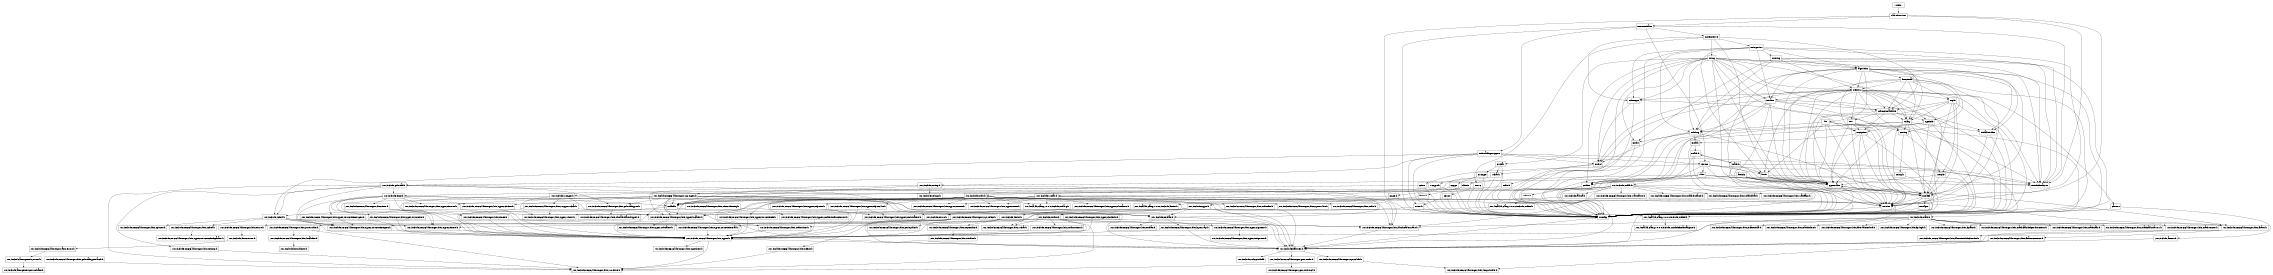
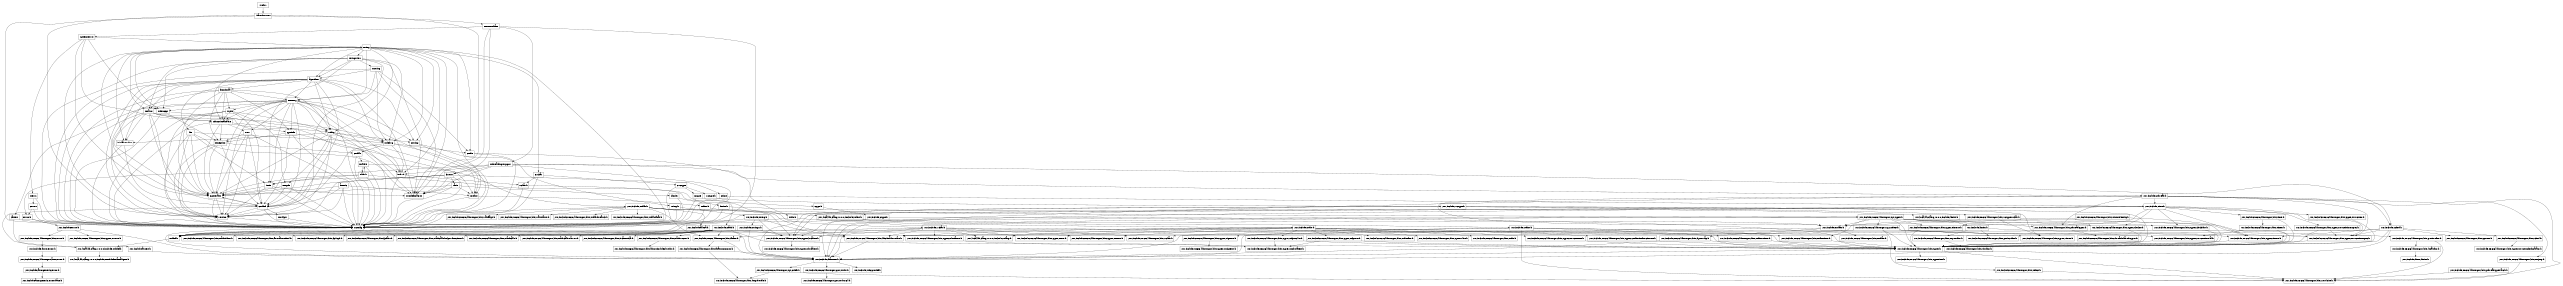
  digraph {
    node [shape=box]
    n1 [label="\<stdin\>"]
    n2 [label=shared_mutex]
    n3 [label=version]
    n4 [label=__undef_macros]
    n5 [label=__mutex_base]
    n6 [label=__config]
    n7 [label=chrono]
    n8 [label=__threading_support]
    n9 [label=system_error]
    n10 [label="/usr/include/features.h"]
    n11 [label="/usr/include/pthread.h"]
    n12 [label="/usr/include/sched.h"]
    n13 [label="/usr/include/x86_64-linux-gnu/bits/setjmp.h"]
    n14 [label="/usr/include/time.h"]
    n15 [label="/usr/include/x86_64-linux-gnu/bits/types/struct_timespec.h"]
    n16 [label="/usr/include/x86_64-linux-gnu/bits/wordsize.h"]
    n17 [label="/usr/include/endian.h"]
    n18 [label="/usr/include/x86_64-linux-gnu/bits/pthreadtypes.h"]
    n19 [label="stddef.h"]
    n20 [label="/usr/include/x86_64-linux-gnu/bits/types.h"]
    n21 [label="/usr/include/x86_64-linux-gnu/bits/sched.h"]
    n22 [label="/usr/include/x86_64-linux-gnu/bits/cpu-set.h"]
    n23 [label="/usr/include/x86_64-linux-gnu/bits/types/time_t.h"]
    n24 [label="/usr/include/x86_64-linux-gnu/bits/types/locale_t.h"]
    n25 [label="/usr/include/x86_64-linux-gnu/bits/time.h"]
    n26 [label="/usr/include/x86_64-linux-gnu/bits/types/clock_t.h"]
    n27 [label="/usr/include/x86_64-linux-gnu/bits/types/struct_tm.h"]
    n28 [label="/usr/include/x86_64-linux-gnu/bits/types/clockid_t.h"]
    n29 [label="/usr/include/x86_64-linux-gnu/bits/types/timer_t.h"]
    n30 [label="/usr/include/x86_64-linux-gnu/bits/types/struct_itimerspec.h"]
    n31 [label="/usr/include/stdc-predef.h"]
    n32 [label="/usr/include/x86_64-linux-gnu/sys/cdefs.h"]
    n33 [label="/usr/include/x86_64-linux-gnu/gnu/stubs.h"]
    n34 [label="/usr/include/x86_64-linux-gnu/bits/endian.h"]
    n35 [label="/usr/include/x86_64-linux-gnu/bits/byteswap.h"]
    n36 [label="/usr/include/x86_64-linux-gnu/bits/thread-shared-types.h"]
    n37 [label="/usr/include/x86_64-linux-gnu/bits/mathcalls.h"]
    n38 [label="/usr/include/x86_64-linux-gnu/bits/mathcalls-narrow.h"]
    n39 [label="/usr/include/x86_64-linux-gnu/bits/iscanonical.h"]
    n40 [label="/usr/include/x86_64-linux-gnu/bits/mathinline.h"]
    n41 [label=iosfwd]
    n42 [label="wchar.h"]
    n43 [label="/usr/include/wchar.h"]
    n44 [label="/usr/local/lib/clang/10.0.0/include/stdarg.h"]
    n45 [label="/usr/include/x86_64-linux-gnu/bits/types/wint_t.h"]
    n46 [label="/usr/include/x86_64-linux-gnu/bits/types/mbstate_t.h"]
    n47 [label="/usr/include/x86_64-linux-gnu/bits/types/__FILE.h"]
    n48 [label="/usr/include/x86_64-linux-gnu/bits/types/FILE.h"]
    n49 [label="/usr/include/x86_64-linux-gnu/bits/libc-header-start.h"]
    n50 [label="/usr/include/x86_64-linux-gnu/bits/wchar.h"]
    n51 [label="/usr/include/x86_64-linux-gnu/bits/floatn.h"]
    n52 [label="/usr/include/x86_64-linux-gnu/bits/types/__mbstate_t.h"]
    n53 [label="/usr/local/lib/clang/10.0.0/include/stddef.h"]
    n54 [label="/usr/include/x86_64-linux-gnu/bits/types/__locale_t.h"]
    n55 [label="/usr/include/x86_64-linux-gnu/bits/floatn-common.h"]
    n56 [label=__functional_base]
    n57 [label=typeinfo]
    n58 [label=new]
    n59 [label=utility]
    n60 [label=type_traits]
    n61 [label=exception]
    n62 [label=cstddef]
    n63 [label=cstdint]
    n64 [label=__tuple]
    n65 [label=initializer_list]
    n66 [label=cstring]
    n67 [label=__debug]
    n68 [label=cstdlib]
    n69 [label=__nullptr]
    n70 [label="stdint.h"]
    n71 [label="string.h"]
    n72 [label=cstdio]
    n73 [label="/usr/include/string.h"]
    n74 [label="/usr/include/strings.h"]
    n75 [label="stdio.h"]
    n76 [label="stdlib.h"]
    n77 [label="/usr/include/stdio.h"]
    n78 [label="/usr/include/x86_64-linux-gnu/bits/types/__fpos_t.h"]
    n79 [label="/usr/include/x86_64-linux-gnu/bits/types/__fpos64_t.h"]
    n80 [label="/usr/include/x86_64-linux-gnu/bits/types/struct_FILE.h"]
    n81 [label="/usr/include/x86_64-linux-gnu/bits/types/cookie_io_functions_t.h"]
    n82 [label="/usr/include/x86_64-linux-gnu/bits/stdio_lim.h"]
    n83 [label="/usr/include/x86_64-linux-gnu/bits/sys_errlist.h"]
    n84 [label="/usr/include/x86_64-linux-gnu/bits/stdio.h"]
    n85 [label="/usr/include/x86_64-linux-gnu/bits/typesizes.h"]
    n86 [label=limits]
    n87 [label=ctime]
    n88 [label=ratio]
    n89 [label="errno.h"]
    n90 [label=string]
    n91 [label=stdexcept]
    n92 [label=__errc]
    n93 [label=string_view]
    n94 [label=algorithm]
    n95 [label=memory]
    n96 [label=iterator]
    n97 [label=cwchar]
    n98 [label=__string]
    n99 [label=functional]
    n100 [label=bit]
    n101 [label=tuple]
    n102 [label=cassert]
    n103 [label=cwctype]
    n104 [label="/usr/include/assert.h"]
    n105 [label=atomic]
    n106 [label=climits]
    n107 [label=cctype]
    n108 [label="wctype.h"]
    n109 [label="ctype.h"]
    n110 [label="/usr/include/wctype.h"]
    n111 [label="/usr/include/ctype.h"]
    n112 [label="/usr/include/x86_64-linux-gnu/bits/wctype-wchar.h"]
    n113 [label="/usr/include/errno.h"]
    n114 [label="/usr/include/x86_64-linux-gnu/bits/types/struct_sched_param.h"]
    n115 [label="/usr/include/x86_64-linux-gnu/bits/timex.h"]
    n116 [label="/usr/local/lib/clang/10.0.0/include/__stddef_max_align_t.h"]
    n117 [label="/usr/include/x86_64-linux-gnu/bits/types/struct_timeval.h"]
    n118 [label="/usr/include/x86_64-linux-gnu/bits/long-double.h"]
    n119 [label="/usr/include/x86_64-linux-gnu/gnu/stubs-64.h"]
    n120 [label="limits.h"]
    n121 [label="/usr/local/lib/clang/10.0.0/include/stdint.h"]
    n122 [label="/usr/include/stdint.h"]
    n123 [label="/usr/include/x86_64-linux-gnu/bits/stdint-intn.h"]
    n124 [label="/usr/include/x86_64-linux-gnu/bits/stdint-uintn.h"]
    n125 [label="/usr/local/lib/clang/10.0.0/include/limits.h"]
    n126 [label="/usr/include/limits.h"]
    n127 [label="/usr/include/x86_64-linux-gnu/bits/posix1_lim.h"]
    n128 [label="/usr/include/x86_64-linux-gnu/bits/posix2_lim.h"]
    n129 [label="/usr/include/x86_64-linux-gnu/bits/xopen_lim.h"]
    n130 [label="/usr/include/x86_64-linux-gnu/bits/local_lim.h"]
    n131 [label="/usr/include/x86_64-linux-gnu/bits/uio_lim.h"]
    n132 [label="/usr/include/linux/limits.h"]
    n133 [label=cerrno]
    n134 [label="/usr/include/x86_64-linux-gnu/bits/errno.h"]
+   n135 [label="/usr/include/x86_64-linux-gnu/bits/types/error_t.h"]
    n136 [label="/usr/include/linux/errno.h"]
    n137 [label="/usr/include/x86_64-linux-gnu/asm/errno.h"]
    n138 [label="/usr/include/asm-generic/errno.h"]
    n139 [label="/usr/include/asm-generic/errno-base.h"]
    n140 [label="/usr/include/stdlib.h"]
    n141 [label="math.h"]
    n142 [label="/usr/include/x86_64-linux-gnu/bits/waitflags.h"]
    n143 [label="/usr/include/x86_64-linux-gnu/bits/waitstatus.h"]
    n144 [label="/usr/include/x86_64-linux-gnu/sys/types.h"]
    n145 [label="/usr/include/alloca.h"]
    n146 [label="/usr/include/x86_64-linux-gnu/bits/stdlib-bsearch.h"]
    n147 [label="/usr/include/x86_64-linux-gnu/bits/stdlib-float.h"]
    n148 [label="/usr/include/math.h"]
    n149 [label="/usr/include/x86_64-linux-gnu/sys/select.h"]
    n150 [label="/usr/include/x86_64-linux-gnu/bits/select.h"]
    n151 [label="/usr/include/x86_64-linux-gnu/bits/types/sigset_t.h"]
    n152 [label="/usr/include/x86_64-linux-gnu/bits/uintn-identity.h"]
    n153 [label="/usr/include/x86_64-linux-gnu/bits/types/__sigset_t.h"]
    n154 [label="/usr/include/x86_64-linux-gnu/bits/pthreadtypes-arch.h"]
    n155 [label="/usr/include/x86_64-linux-gnu/bits/math-vector.h"]
    n156 [label="/usr/include/x86_64-linux-gnu/bits/flt-eval-method.h"]
    n157 [label="/usr/include/x86_64-linux-gnu/bits/fp-logb.h"]
    n158 [label="/usr/include/x86_64-linux-gnu/bits/fp-fast.h"]
    n159 [label="/usr/include/x86_64-linux-gnu/bits/mathcalls-helper-functions.h"]
    n160 [label="/usr/include/x86_64-linux-gnu/bits/libm-simd-decl-stubs.h"]
    n1 -> n2
    n2 -> n3
    n2 -> n4
    n2 -> n5
    n2 -> n6
    n3 -> n6
    n5 -> n4
    n5 -> n6
    n5 -> n7
    n5 -> n8
    n5 -> n9
    n6 -> n10
    n7 -> n3
    n7 -> n4
    n7 -> n6
    n7 -> n60
    n7 -> n86
    n7 -> n87
    n7 -> n88
    n8 -> n4
    n8 -> n6
    n8 -> n7
    n8 -> n11
    n8 -> n12
    n8 -> n41
    n8 -> n89
    n9 -> n56
    n9 -> n60
    n9 -> n90
    n9 -> n91
    n9 -> n92
    n10 -> n31
    n10 -> n32
    n10 -> n33
    n11 -> n10
    n11 -> n12
    n11 -> n13
    n11 -> n14
    n11 -> n15
    n11 -> n16
    n11 -> n17
    n11 -> n18
    n12 -> n10
    n12 -> n15
-   n19 -> n12
+   n12 -> n19
    n12 -> n20
    n12 -> n21
    n12 -> n22
    n12 -> n23
    n13 -> n16
    n14 -> n10
    n14 -> n15
    n14 -> n19
    n14 -> n23
    n14 -> n24
    n14 -> n25
    n14 -> n26
    n14 -> n27
+   n14 -> n28
    n14 -> n29
    n14 -> n30
    n15 -> n20
    n17 -> n10
    n17 -> n34
    n17 -> n35
    n18 -> n36
    n19 -> n53
    n20 -> n10
    n20 -> n16
    n20 -> n85
    n21 -> n114
    n23 -> n20
    n24 -> n54
    n25 -> n20
    n25 -> n115
    n26 -> n20
    n27 -> n20
    n28 -> n20
    n29 -> n20
    n30 -> n15
    n30 -> n20
    n32 -> n16
    n32 -> n118
    n33 -> n119
    n35 -> n10
    n35 -> n20
    n41 -> n6
    n41 -> n42
    n42 -> n6
    n42 -> n43
    n43 -> n19
    n43 -> n24
    n43 -> n44
    n43 -> n45
    n43 -> n46
    n43 -> n47
    n43 -> n48
    n43 -> n49
    n43 -> n50
    n43 -> n51
    n46 -> n52
    n49 -> n10
    n51 -> n10
    n51 -> n55
    n53 -> n116
    n55 -> n10
    n55 -> n118
    n56 -> n6
    n56 -> n57
    n56 -> n58
    n56 -> n59
    n56 -> n60
    n56 -> n61
    n57 -> n6
    n57 -> n61
    n57 -> n62
    n57 -> n63
    n58 -> n3
    n58 -> n6
    n58 -> n60
    n58 -> n61
    n58 -> n62
    n59 -> n3
    n59 -> n6
    n59 -> n60
    n59 -> n62
    n59 -> n63
    n59 -> n64
    n59 -> n65
    n59 -> n66
    n59 -> n67
    n60 -> n3
    n60 -> n6
    n60 -> n62
    n61 -> n3
    n61 -> n6
    n61 -> n60
    n61 -> n62
    n61 -> n68
    n62 -> n3
    n62 -> n6
    n62 -> n53
    n62 -> n60
    n62 -> n69
    n63 -> n6
    n63 -> n70
    n64 -> n6
    n64 -> n60
    n64 -> n62
    n65 -> n6
    n65 -> n62
    n66 -> n6
    n66 -> n71
    n67 -> n6
    n67 -> n41
    n67 -> n62
    n67 -> n68
    n67 -> n72
    n68 -> n6
    n68 -> n76
    n69 -> n6
    n70 -> n6
    n70 -> n121
    n71 -> n6
    n71 -> n73
    n72 -> n6
    n72 -> n75
    n73 -> n19
    n73 -> n24
    n73 -> n49
    n73 -> n74
    n74 -> n10
    n74 -> n19
    n74 -> n24
    n75 -> n6
    n75 -> n77
    n76 -> n6
    n76 -> n140
    n76 -> n141
    n77 -> n19
    n77 -> n20
    n77 -> n44
    n77 -> n47
    n77 -> n48
    n77 -> n49
    n77 -> n78
    n77 -> n79
    n77 -> n80
    n77 -> n81
    n77 -> n82
    n77 -> n83
    n77 -> n84
    n78 -> n20
    n78 -> n52
    n79 -> n20
    n79 -> n52
    n80 -> n20
    n81 -> n20
    n86 -> n3
    n86 -> n4
    n86 -> n6
    n86 -> n60
    n87 -> n6
    n87 -> n14
    n88 -> n4
    n88 -> n6
    n88 -> n60
    n88 -> n63
    n88 -> n106
    n89 -> n6
    n89 -> n113
    n90 -> n3
    n90 -> n4
    n90 -> n6
    n90 -> n41
    n90 -> n56
    n90 -> n59
    n90 -> n60
    n90 -> n63
    n90 -> n65
    n90 -> n66
    n90 -> n67
    n90 -> n72
    n90 -> n91
-   n9 -> n93
+   n90 -> n93
    n90 -> n94
    n90 -> n95
    n90 -> n96
    n90 -> n97
    n91 -> n6
    n91 -> n41
    n91 -> n61
    n92 -> n6
    n92 -> n133
    n93 -> n3
    n93 -> n4
    n93 -> n6
    n93 -> n67
    n93 -> n86
    n93 -> n91
    n93 -> n94
    n93 -> n96
    n93 -> n98
    n94 -> n3
    n94 -> n4
    n94 -> n6
    n94 -> n59
    n94 -> n60
    n94 -> n62
    n94 -> n65
    n94 -> n66
    n94 -> n67
    n94 -> n95
    n94 -> n96
    n94 -> n99
    n94 -> n100
    n95 -> n3
    n95 -> n4
    n95 -> n6
    n95 -> n41
    n95 -> n56
    n95 -> n57
    n95 -> n58
    n95 -> n59
    n95 -> n60
    n95 -> n62
    n95 -> n63
    n95 -> n66
    n95 -> n86
    n95 -> n91
    n95 -> n96
    n95 -> n101
    n95 -> n102
    n96 -> n3
    n96 -> n6
    n96 -> n41
    n96 -> n56
    n96 -> n60
    n96 -> n62
    n96 -> n65
    n96 -> n67
    n97 -> n6
    n97 -> n42
    n97 -> n103
    n98 -> n4
    n98 -> n6
    n98 -> n67
    n98 -> n72
    n98 -> n94
    n98 -> n95
    n99 -> n3
    n99 -> n6
    n99 -> n56
    n99 -> n57
    n99 -> n59
    n99 -> n60
    n99 -> n61
    n99 -> n95
    n99 -> n101
    n100 -> n3
    n100 -> n4
    n100 -> n6
    n100 -> n60
    n100 -> n67
    n100 -> n86
    n101 -> n3
    n101 -> n6
    n101 -> n56
    n101 -> n59
    n101 -> n60
    n101 -> n62
    n101 -> n64
    n102 -> n6
    n102 -> n104
    n103 -> n6
    n103 -> n107
    n103 -> n108
    n104 -> n10
    n105 -> n3
    n105 -> n6
    n105 -> n60
    n105 -> n62
    n105 -> n63
    n106 -> n6
    n106 -> n120
    n107 -> n6
    n107 -> n109
-   n108 -> n6
    n108 -> n110
    n109 -> n111
    n110 -> n10
    n110 -> n20
    n110 -> n24
    n110 -> n45
    n110 -> n112
    n111 -> n10
    n111 -> n17
    n111 -> n20
    n111 -> n24
    n112 -> n17
    n112 -> n20
    n112 -> n45
    n113 -> n10
    n113 -> n134
+   n113 -> n135
    n115 -> n20
    n115 -> n117
    n117 -> n20
    n120 -> n6
    n120 -> n125
    n121 -> n122
    n122 -> n16
    n122 -> n20
    n122 -> n49
    n122 -> n50
    n122 -> n123
    n122 -> n124
    n123 -> n20
    n124 -> n20
    n125 -> n126
    n126 -> n49
    n126 -> n127
    n126 -> n128
    n126 -> n129
    n127 -> n16
    n127 -> n130
    n129 -> n131
    n130 -> n132
    n133 -> n6
    n133 -> n89
    n134 -> n136
    n136 -> n137
    n137 -> n138
    n138 -> n139
    n140 -> n19
    n140 -> n24
    n140 -> n49
    n140 -> n51
    n140 -> n142
    n140 -> n143
    n140 -> n144
    n140 -> n145
    n140 -> n146
    n140 -> n147
    n141 -> n6
    n141 -> n60
    n141 -> n76
    n141 -> n86
    n141 -> n148
    n144 -> n10
    n144 -> n17
    n144 -> n18
    n144 -> n19
    n144 -> n20
    n144 -> n23
    n144 -> n26
    n144 -> n28
    n144 -> n29
    n144 -> n123
    n144 -> n149
    n145 -> n10
    n145 -> n19
    n148 -> n20
    n148 -> n37
    n148 -> n38
    n148 -> n39
    n148 -> n40
    n148 -> n49
    n148 -> n51
    n148 -> n155
    n148 -> n156
    n148 -> n157
    n148 -> n158
    n148 -> n159
    n149 -> n10
    n149 -> n15
    n149 -> n20
    n149 -> n23
    n149 -> n117
    n149 -> n150
    n149 -> n151
    n150 -> n16
    n151 -> n153
    n152 -> n17
    n152 -> n20
    n154 -> n16
    n155 -> n160
  }
